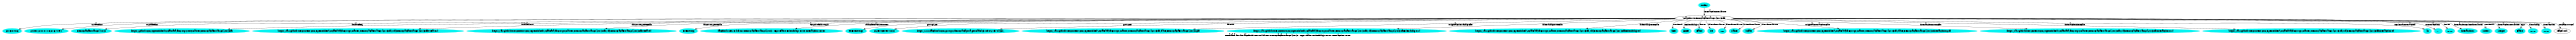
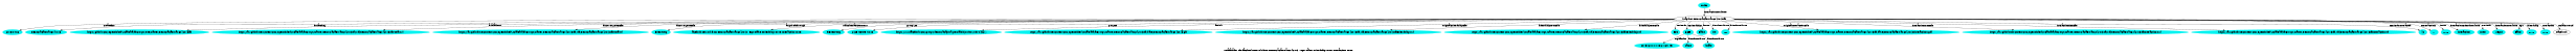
  digraph {
    label="Metadata for the facebook network from DemocraciaPura06042013 . Ego: False. Friendship: True. Interaction: True."
    node [color="#02F3F1" style=filled]
    n1 [label="2013-04-06"]
    "Snapshot DemocraciaPura06042013_fb" [color="" style=""]
    n3 [label="2015-12-10 01:18:21.641491"]
    n4 [label=DemocraciaPura06041013]
    n5 [label="https://github.com/OpenLinkedSocialData/fbGroups/tree/master/DemocraciaPura06042013_fb"]
    n6 [label="https://raw.githubusercontent.com/OpenLinkedSocialData/fbGroups/master/DemocraciaPura06042013_fb/rdf/DemocraciaPura06042013_fbMeta.owl"]
    n7 [label="https://raw.githubusercontent.com/OpenLinkedSocialData/fbGroups/master/DemocraciaPura06042013_fb/rdf/DemocraciaPura06042013_fbMeta.ttl"]
    n8 [label=Friendship]
    n9 [label="facebook network from DemocraciaPura06042013 . Ego: False. Friendship: True. Interaction: True."]
    n10 [label=fbFriendship]
    n11 [label=202540354541008]
    n12 [label="https://www.facebook.com/groups/democraciapura/permalink/310907215704321/"]
    n13 [label="https://raw.githubusercontent.com/OpenLinkedSocialData/fbGroups/master/DemocraciaPura06042013_fb/base/DemocraciaPura06042013.gdf"]
    n14 [label="https://raw.githubusercontent.com/OpenLinkedSocialData/fbGroups/master/DemocraciaPura06042013_fb/rdf/DemocraciaPura06042013_fbFriendship.owl"]
    n15 [label="https://raw.githubusercontent.com/OpenLinkedSocialData/fbGroups/master/DemocraciaPura06042013_fb/rdf/DemocraciaPura06042013_fbFriendship.ttl"]
    n16 [label=585]
    n17 [label=6659]
    n18 [label=False]
    n19 [label=uid]
    n20 [label=sex]
    n21 [label=name]
    n22 [label=locale]
    n23 [label="https://raw.githubusercontent.com/OpenLinkedSocialData/fbGroups/master/DemocraciaPura06042013_fb/base/DemocraciaPura06042013_interactions.gdf"]
    n24 [label="https://raw.githubusercontent.com/OpenLinkedSocialData/fbGroups/master/DemocraciaPura06042013_fb/rdf/DemocraciaPura06042013_fbInteraction.owl"]
    n25 [label="https://raw.githubusercontent.com/OpenLinkedSocialData/fbGroups/master/DemocraciaPura06042013_fb/rdf/DemocraciaPura06042013_fbInteraction.ttl"]
    n26 [label=42]
    n27 [label=71]
    n28 [label=True]
    n29 [label=interactions]
    n30 [label=node1]
    n31 [label=weight]
    n32 [label=False]
    n33 [label=True]
    n34 [label=True]
    Facebook [color="" style=""]
    n36 [label=node2]
    "Snapshot DemocraciaPura06042013_fb" -> n1 [label=createdAt]
-   "Snapshot DemocraciaPura06042013_fb" -> n3 [label=triplifiedIn]
+   n17 -> n3 [label=triplifiedIn]
    "Snapshot DemocraciaPura06042013_fb" -> n4 [label=donatedBy]
    "Snapshot DemocraciaPura06042013_fb" -> n5 [label=availableAt]
    "Snapshot DemocraciaPura06042013_fb" -> n6 [label=discorveryRDFFile]
    "Snapshot DemocraciaPura06042013_fb" -> n7 [label=discoveryTTLFile]
    "Snapshot DemocraciaPura06042013_fb" -> n8 [label=acquiredThrough]
    "Snapshot DemocraciaPura06042013_fb" -> n9 [label="rdf-schema#comment"]
    "Snapshot DemocraciaPura06042013_fb" -> n10 [label=groupSID]
    "Snapshot DemocraciaPura06042013_fb" -> n11 [label=groupID]
    "Snapshot DemocraciaPura06042013_fb" -> n12 [label=fbLink]
    "Snapshot DemocraciaPura06042013_fb" -> n13 [label=originalFriendshipFile]
    "Snapshot DemocraciaPura06042013_fb" -> n14 [label=friendshipXMLFile]
    "Snapshot DemocraciaPura06042013_fb" -> n15 [label=friendshipTTLFile]
    "Snapshot DemocraciaPura06042013_fb" -> n16 [label=nFriends]
    "Snapshot DemocraciaPura06042013_fb" -> n17 [label=nFriendships]
    "Snapshot DemocraciaPura06042013_fb" -> n18 [label=fAnon]
    "Snapshot DemocraciaPura06042013_fb" -> n19 [label=friendAttribute]
    "Snapshot DemocraciaPura06042013_fb" -> n20 [label=friendAttribute]
-   "Snapshot DemocraciaPura06042013_fb" -> n21 [label=friendAttribute]
-   "Snapshot DemocraciaPura06042013_fb" -> n22 [label=friendAttribute]
+   n17 -> n21 [label=friendAttribute]
+   n17 -> n22 [label=friendAttribute]
    "Snapshot DemocraciaPura06042013_fb" -> n23 [label=originalInteractionFile]
    "Snapshot DemocraciaPura06042013_fb" -> n24 [label=interactionXMLFile]
    "Snapshot DemocraciaPura06042013_fb" -> n25 [label=interactionTTLFile]
    "Snapshot DemocraciaPura06042013_fb" -> n26 [label=nFriendsInteracted]
    "Snapshot DemocraciaPura06042013_fb" -> n27 [label=nInteractions]
    "Snapshot DemocraciaPura06042013_fb" -> n28 [label=iAnon]
    "Snapshot DemocraciaPura06042013_fb" -> n29 [label=interactionFriendAttribute]
    "Snapshot DemocraciaPura06042013_fb" -> n30 [label=nFriends]
    "Snapshot DemocraciaPura06042013_fb" -> n31 [label=interactionAttribute]
    "Snapshot DemocraciaPura06042013_fb" -> n32 [label=ego]
    "Snapshot DemocraciaPura06042013_fb" -> n33 [label=friendship]
    "Snapshot DemocraciaPura06042013_fb" -> n34 [label=interaction]
    "Snapshot DemocraciaPura06042013_fb" -> Facebook [label=socialProtocol]
    n36 -> "Snapshot DemocraciaPura06042013_fb" [label=interactionAttribute]
  }
